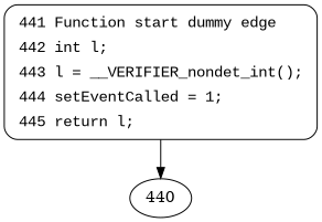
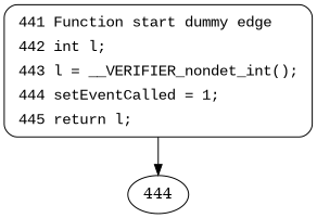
  digraph {
    n1 [fillcolor=white fontname="Courier New" label=<<table border="0" cellborder="0" cellpadding="3" bgcolor="white"><tr><td align="right">441</td><td align="left">Function start dummy edge</td></tr><tr><td align="right">442</td><td align="left">int l;</td></tr><tr><td align="right">443</td><td align="left">l = __VERIFIER_nondet_int();</td></tr><tr><td align="right">444</td><td align="left">setEventCalled = 1;</td></tr><tr><td align="right">445</td><td align="left">return l;</td></tr></table>> penwidth=1 shape=Mrecord style="filled,bold"]
-   440
+   440 [label=444]
    n1 -> 440
  }
